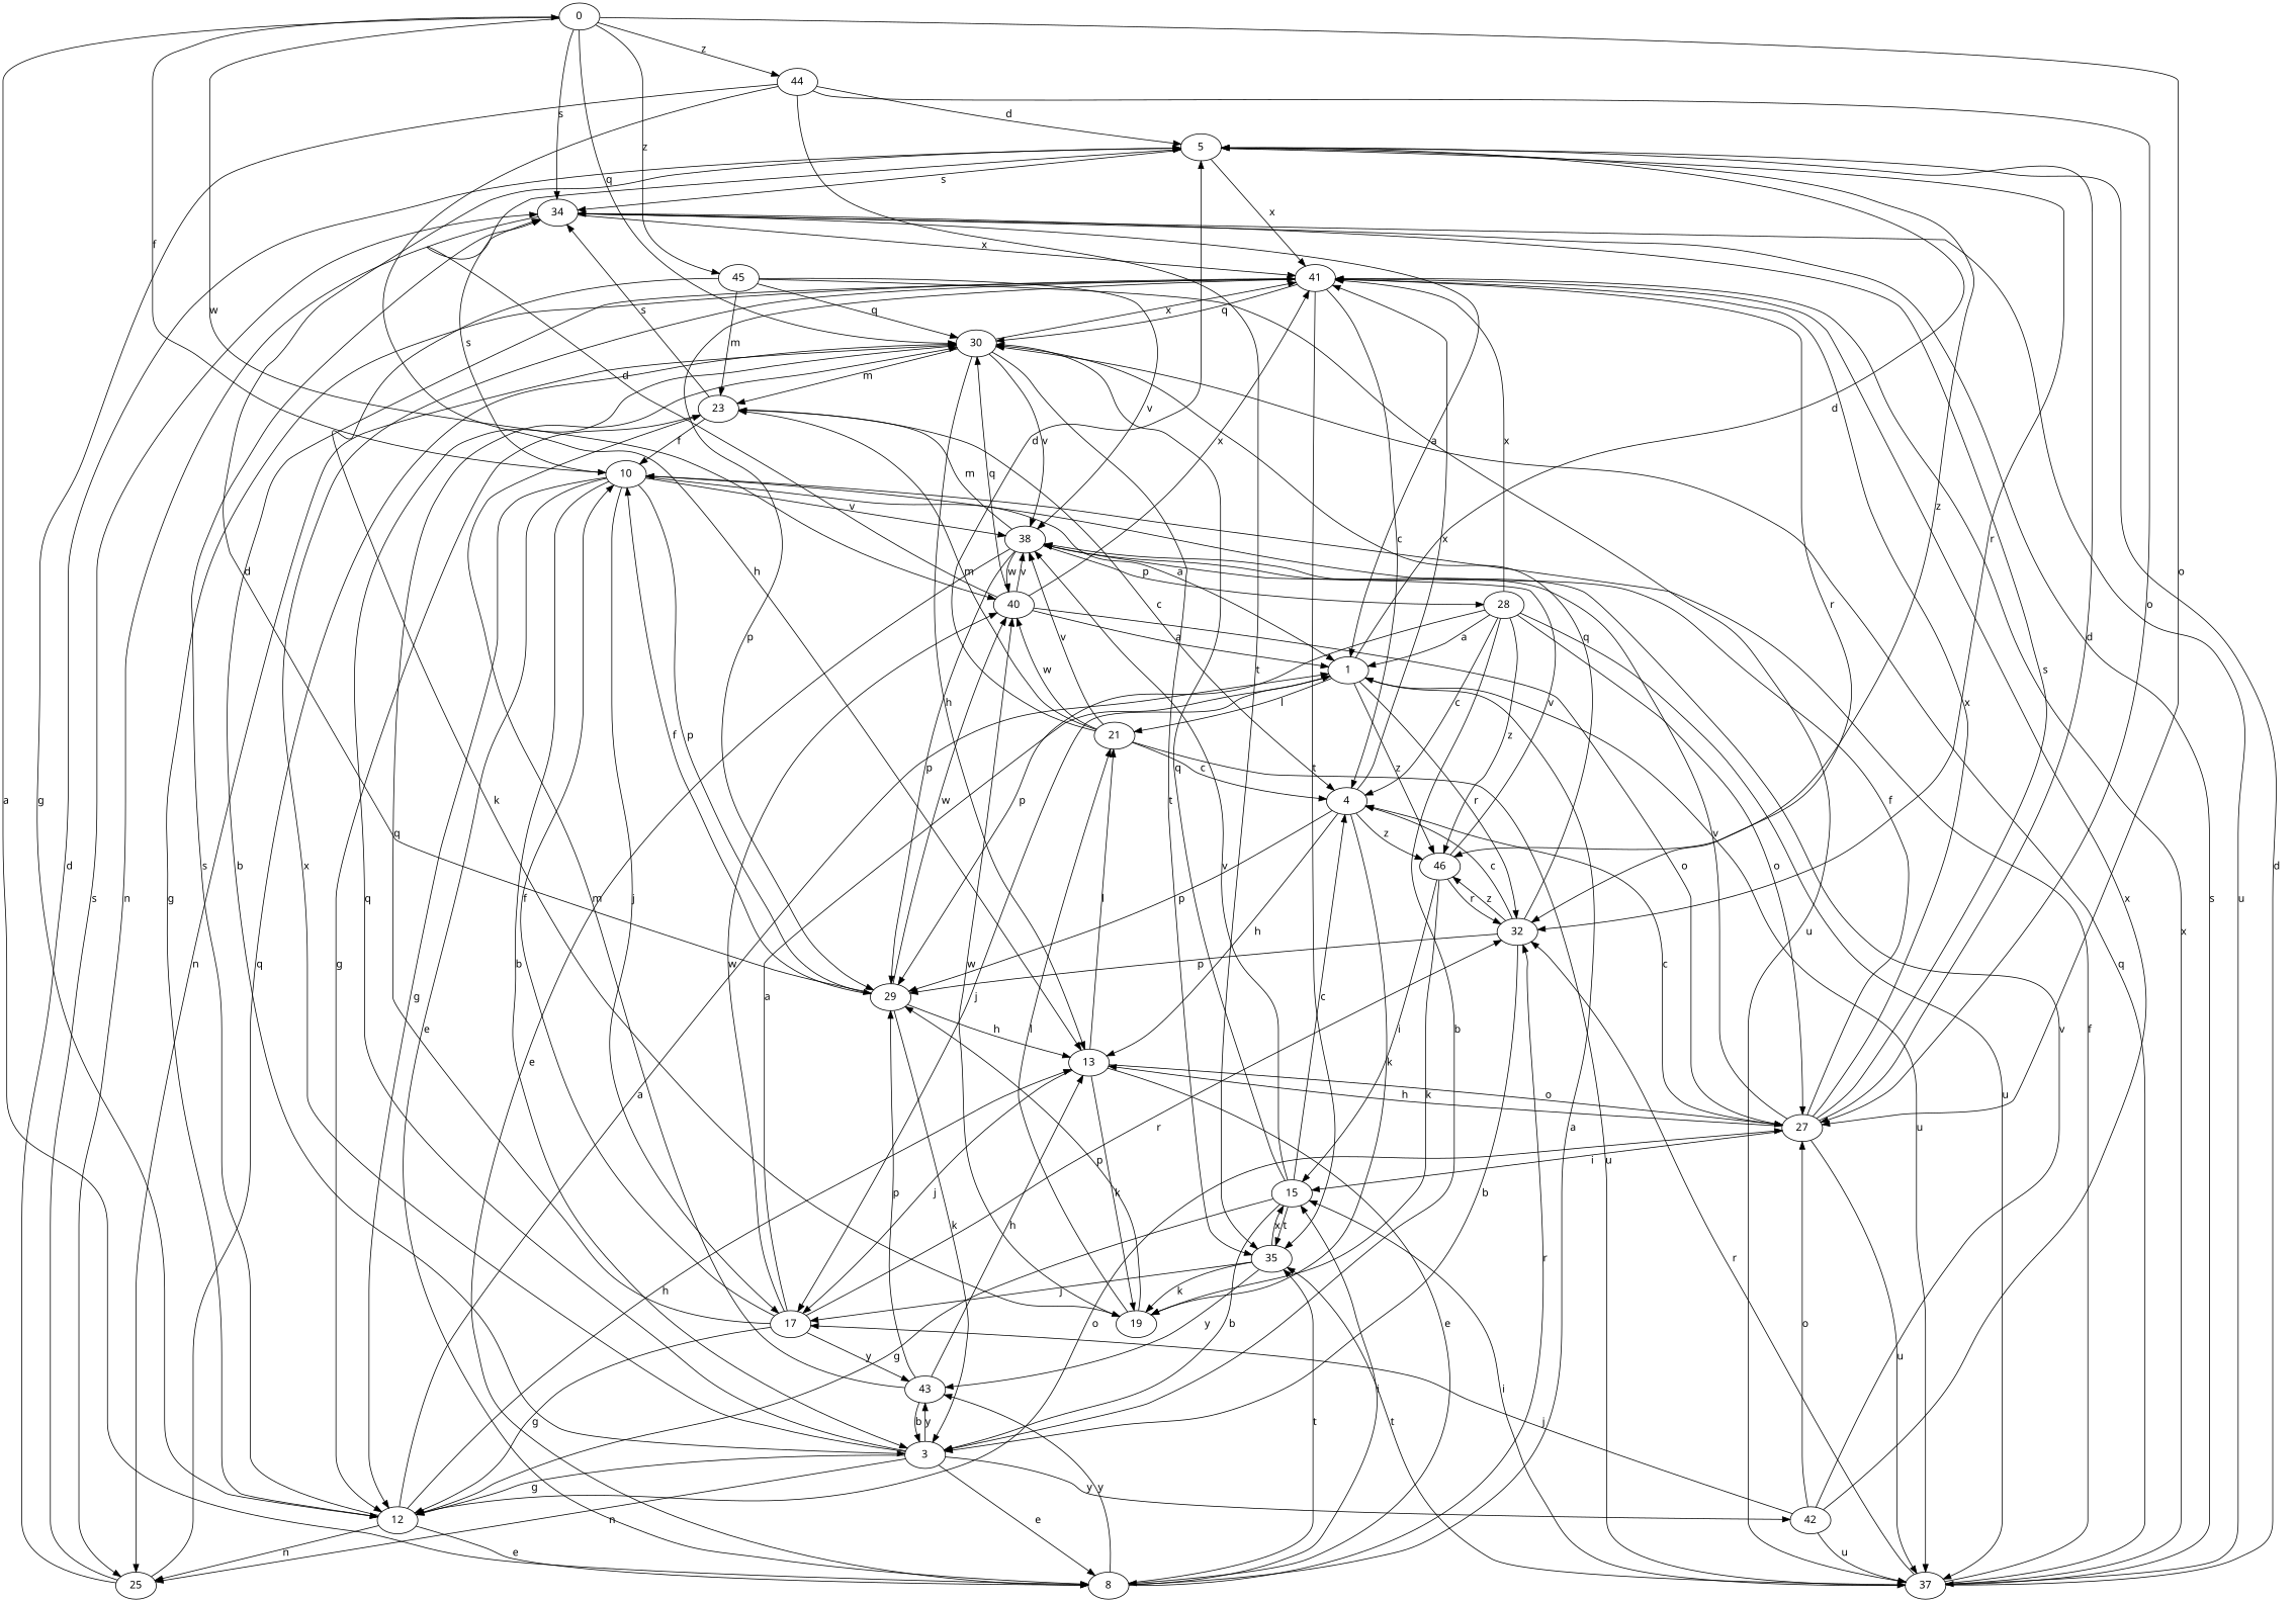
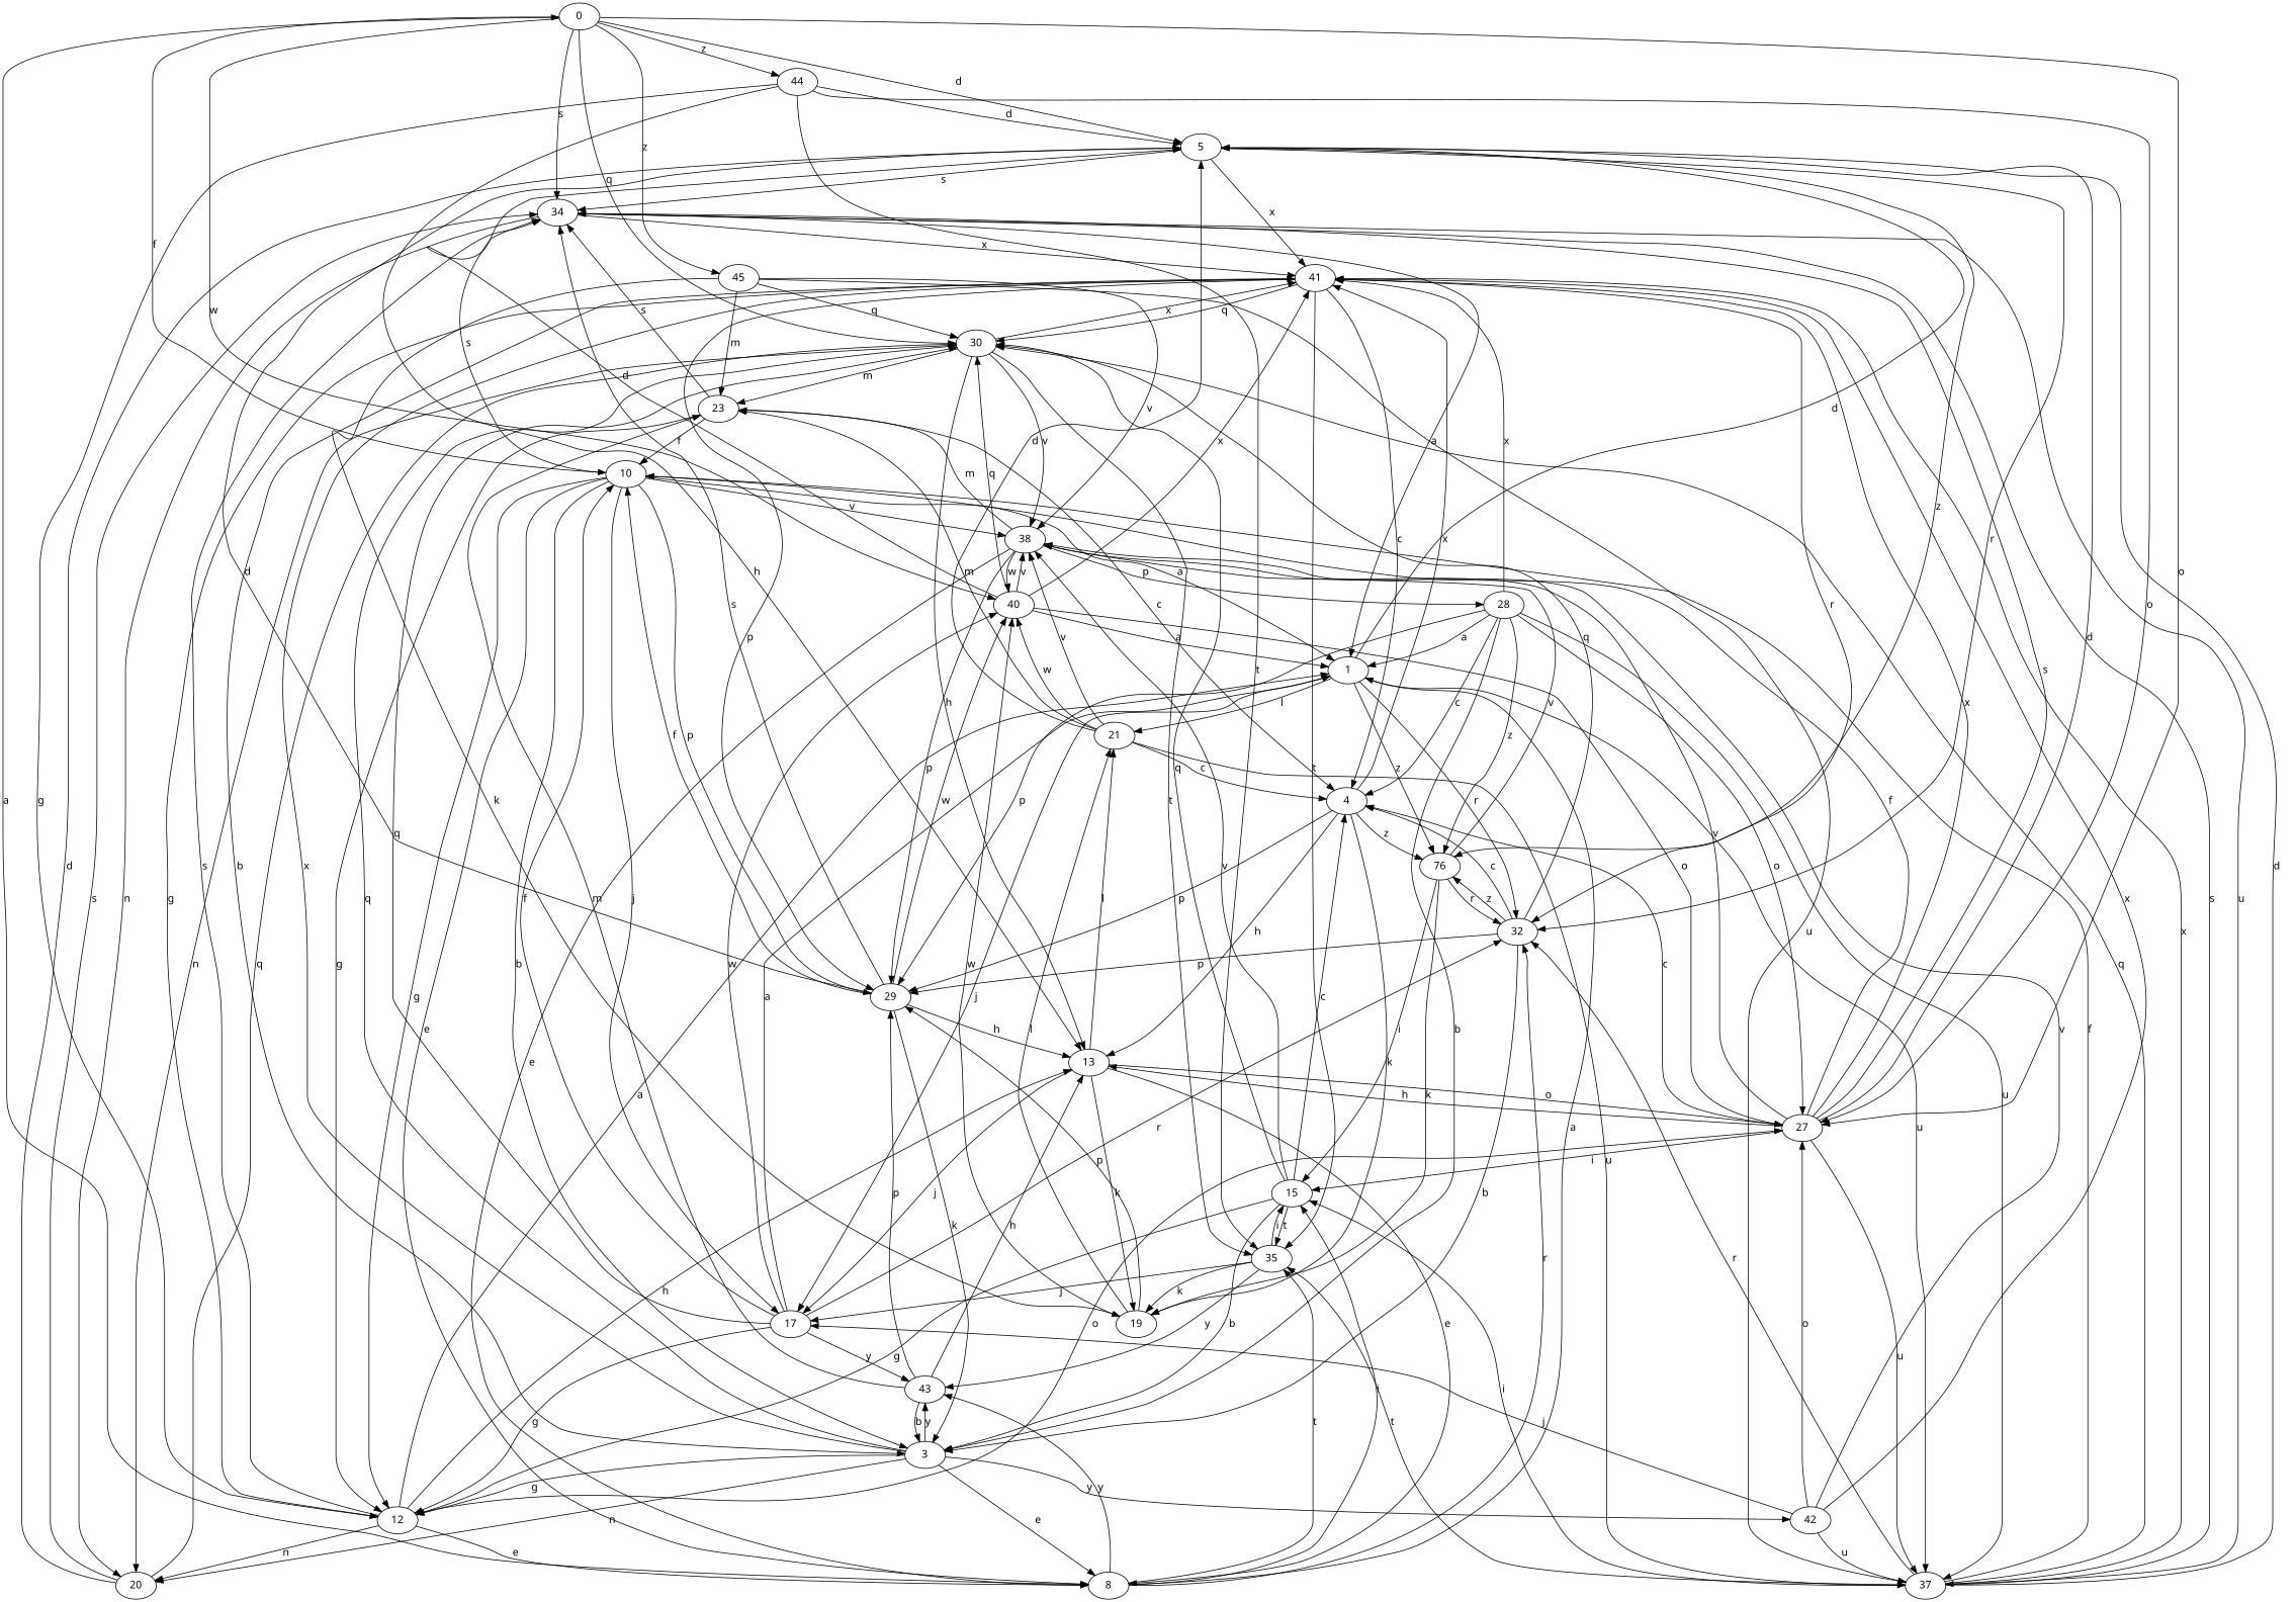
  strict digraph {
    fontname="Noto Sans"
    node [fontname="Noto Sans"]
    edge [fontname="Noto Sans"]
    0
    5
    10
    27
    30
    34
    40
    44
    45
    32
-   46
+   46 [label=76]
    41
    1
    17
    3
    8
    12
    29
    38
    37
    4
    13
    15
-   25
+   25 [label=20]
    35
    23
    19
    21
    43
    42
    28
+   0 -> 5 [label=d]
    0 -> 10 [label=f]
    0 -> 27 [label=o]
    0 -> 30 [label=q]
    0 -> 34 [label=s]
    0 -> 40 [label=w]
    0 -> 44 [label=z]
    0 -> 45 [label=z]
    5 -> 34 [label=s]
    5 -> 32 [label=r]
    5 -> 46 [label=z]
    5 -> 41 [label=x]
    10 -> 34 [label=s]
    10 -> 1 [label=a]
    10 -> 17 [label=j]
    10 -> 3 [label=b]
    10 -> 8 [label=e]
    10 -> 12 [label=g]
    10 -> 29 [label=p]
    10 -> 38 [label=v]
    27 -> 5 [label=d]
    27 -> 10 [label=f]
    27 -> 34 [label=s]
    27 -> 41 [label=x]
    27 -> 38 [label=v]
    27 -> 37 [label=u]
    27 -> 4 [label=c]
    27 -> 13 [label=h]
    27 -> 15 [label=i]
    30 -> 41 [label=x]
    30 -> 38 [label=v]
    30 -> 13 [label=h]
    30 -> 25 [label=n]
    30 -> 35 [label=t]
    30 -> 23 [label=m]
    34 -> 41 [label=x]
    34 -> 1 [label=a]
    34 -> 37 [label=u]
    34 -> 25 [label=n]
    40 -> 5 [label=d]
    40 -> 27 [label=o]
    40 -> 30 [label=q]
    40 -> 41 [label=x]
    40 -> 1 [label=a]
    40 -> 38 [label=v]
    44 -> 5 [label=d]
    44 -> 27 [label=o]
    44 -> 12 [label=g]
    44 -> 13 [label=h]
    44 -> 35 [label=t]
    45 -> 30 [label=q]
    45 -> 38 [label=v]
    45 -> 37 [label=u]
    45 -> 23 [label=m]
    45 -> 19 [label=k]
    32 -> 30 [label=q]
    32 -> 46 [label=z]
    32 -> 3 [label=b]
    32 -> 29 [label=p]
    32 -> 4 [label=c]
    46 -> 32 [label=r]
    46 -> 38 [label=v]
    46 -> 15 [label=i]
    46 -> 19 [label=k]
    41 -> 30 [label=q]
    41 -> 32 [label=r]
    41 -> 3 [label=b]
    41 -> 12 [label=g]
    41 -> 29 [label=p]
    41 -> 4 [label=c]
    41 -> 35 [label=t]
    1 -> 5 [label=d]
    1 -> 32 [label=r]
    1 -> 46 [label=z]
    1 -> 17 [label=j]
    1 -> 37 [label=u]
    1 -> 21 [label=l]
    17 -> 10 [label=f]
    17 -> 30 [label=q]
    17 -> 40 [label=w]
    17 -> 32 [label=r]
    17 -> 1 [label=a]
    17 -> 12 [label=g]
    17 -> 43 [label=y]
    3 -> 30 [label=q]
    3 -> 41 [label=x]
    3 -> 8 [label=e]
    3 -> 12 [label=g]
    3 -> 25 [label=n]
    3 -> 43 [label=y]
    3 -> 42 [label=y]
    8 -> 0 [label=a]
    8 -> 32 [label=r]
    8 -> 1 [label=a]
    8 -> 15 [label=i]
    8 -> 35 [label=t]
    8 -> 43 [label=y]
    12 -> 27 [label=o]
    12 -> 34 [label=s]
    12 -> 1 [label=a]
    12 -> 8 [label=e]
    12 -> 13 [label=h]
    12 -> 25 [label=n]
    29 -> 5 [label=d]
    29 -> 10 [label=f]
+   29 -> 34 [label=s]
    29 -> 40 [label=w]
    29 -> 3 [label=k]
    29 -> 13 [label=h]
    38 -> 40 [label=w]
    38 -> 8 [label=e]
    38 -> 29 [label=p]
    38 -> 23 [label=m]
    38 -> 28 [label=p]
    37 -> 5 [label=d]
    37 -> 10 [label=f]
    37 -> 30 [label=q]
    37 -> 34 [label=s]
    37 -> 32 [label=r]
    37 -> 41 [label=x]
    37 -> 15 [label=i]
    37 -> 35 [label=t]
    4 -> 46 [label=z]
    4 -> 41 [label=x]
    4 -> 29 [label=p]
    4 -> 13 [label=h]
    4 -> 19 [label=k]
    13 -> 27 [label=o]
    13 -> 17 [label=j]
    13 -> 8 [label=e]
    13 -> 19 [label=k]
    13 -> 21 [label=l]
    15 -> 30 [label=q]
    15 -> 3 [label=b]
    15 -> 12 [label=g]
    15 -> 38 [label=v]
    15 -> 4 [label=c]
    15 -> 35 [label=t]
    25 -> 5 [label=d]
    25 -> 30 [label=q]
    25 -> 34 [label=s]
    35 -> 17 [label=j]
-   35 -> 15 [label=x]
+   35 -> 15 [label=i]
    35 -> 19 [label=k]
    35 -> 43 [label=y]
    23 -> 10 [label=f]
    23 -> 34 [label=s]
    23 -> 12 [label=g]
    23 -> 4 [label=c]
    19 -> 40 [label=w]
    19 -> 29 [label=p]
    19 -> 21 [label=l]
    21 -> 5 [label=d]
    21 -> 40 [label=w]
    21 -> 38 [label=v]
    21 -> 37 [label=u]
    21 -> 4 [label=c]
    21 -> 23 [label=m]
    43 -> 3 [label=b]
    43 -> 29 [label=p]
    43 -> 13 [label=h]
    43 -> 23 [label=m]
    42 -> 27 [label=o]
    42 -> 41 [label=x]
    42 -> 17 [label=j]
    42 -> 38 [label=v]
    42 -> 37 [label=u]
    28 -> 27 [label=o]
    28 -> 46 [label=z]
    28 -> 41 [label=x]
    28 -> 1 [label=a]
    28 -> 3 [label=b]
    28 -> 29 [label=p]
    28 -> 37 [label=u]
    28 -> 4 [label=c]
  }
